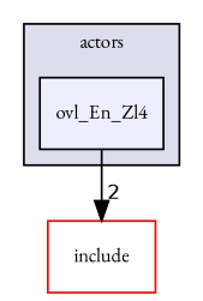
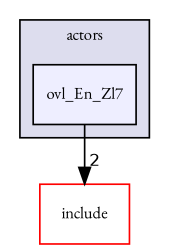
  digraph {
    compound=true
    fontname="EB Garamond"
    node [fontname="EB Garamond" fontsize=10 shape=box style=filled]
-   n1 [fillcolor="#eeeeff" label=ovl_En_Zl4 pencolor=black]
+   n1 [fillcolor="#eeeeff" label=ovl_En_Zl7 pencolor=black]
    n2 [color=red fillcolor=white label=include]
    subgraph cluster_1 {
      bgcolor="#ddddee"
      fontsize=10
      label=actors
      pencolor=black
      n1
    }
    n1 -> n2 [headlabel=2 labeldistance=1.5 labelfontname=Helvetica labelfontsize=10 fontname="EB Garamond"]
  }
